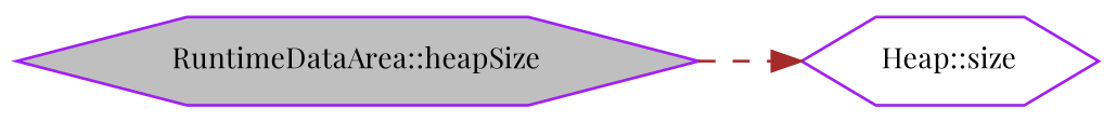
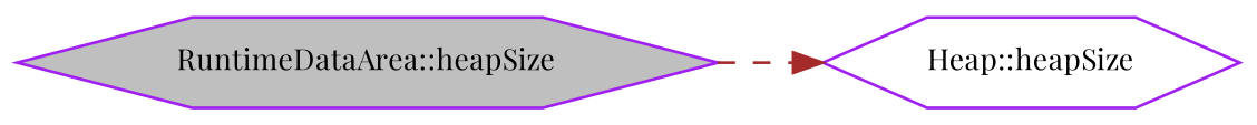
  digraph {
    rankdir=LR
    fontname="Playfair Display"
    node [color=purple fontname="Playfair Display" fontsize=10 shape=hexagon style=filled]
    n1 [fillcolor=grey75 fontcolor=black height=0.2 label="RuntimeDataArea::heapSize" width=0.4]
-   n2 [fillcolor=white height=0.2 label="Heap::size" width=0.4]
+   n2 [fillcolor=white height=0.2 label="Heap::heapSize" width=0.4]
    n1 -> n2 [color=brown fontname="Playfair Display" fontsize=10 labelfontname=Helvetica labelfontsize=10 style=dashed]
  }
